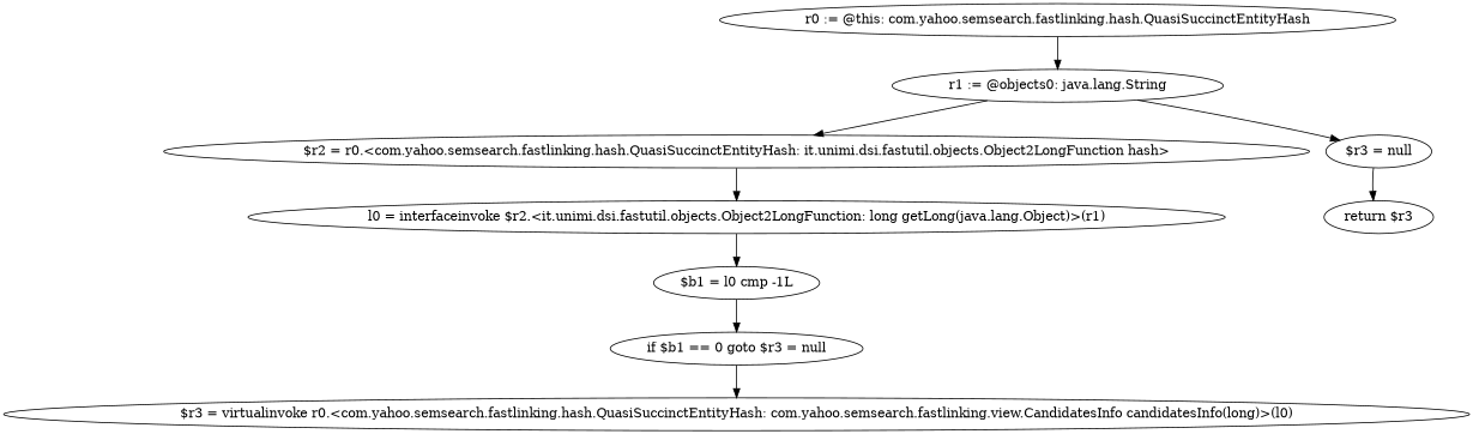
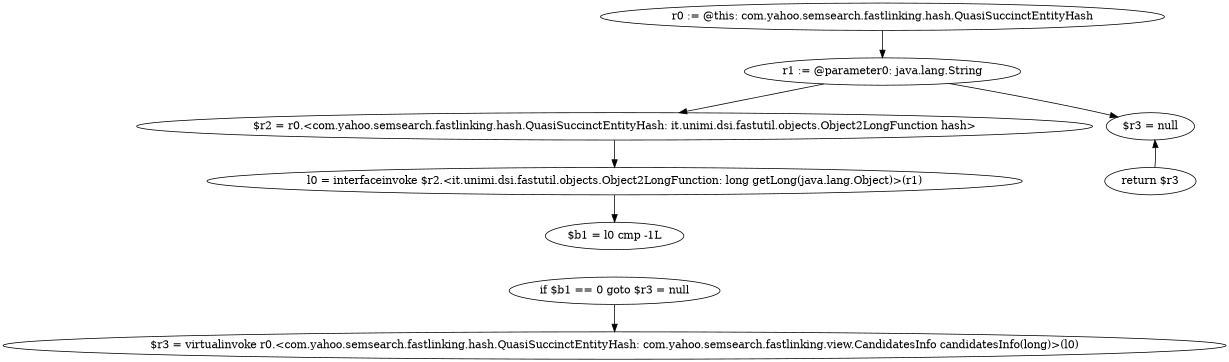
  digraph {
    "r0 := @this: com.yahoo.semsearch.fastlinking.hash.QuasiSuccinctEntityHash"
-   "r1 := @parameter0: java.lang.String" [label="r1 := @objects0: java.lang.String"]
+   "r1 := @parameter0: java.lang.String"
    "$r2 = r0.<com.yahoo.semsearch.fastlinking.hash.QuasiSuccinctEntityHash: it.unimi.dsi.fastutil.objects.Object2LongFunction hash>"
    "$r3 = null"
    "l0 = interfaceinvoke $r2.<it.unimi.dsi.fastutil.objects.Object2LongFunction: long getLong(java.lang.Object)>(r1)"
    "$b1 = l0 cmp -1L"
    "if $b1 == 0 goto $r3 = null"
    "$r3 = virtualinvoke r0.<com.yahoo.semsearch.fastlinking.hash.QuasiSuccinctEntityHash: com.yahoo.semsearch.fastlinking.view.CandidatesInfo candidatesInfo(long)>(l0)"
    "return $r3"
    "r0 := @this: com.yahoo.semsearch.fastlinking.hash.QuasiSuccinctEntityHash" -> "r1 := @parameter0: java.lang.String"
    "r1 := @parameter0: java.lang.String" -> "$r2 = r0.<com.yahoo.semsearch.fastlinking.hash.QuasiSuccinctEntityHash: it.unimi.dsi.fastutil.objects.Object2LongFunction hash>"
    "r1 := @parameter0: java.lang.String" -> "$r3 = null"
    "$r2 = r0.<com.yahoo.semsearch.fastlinking.hash.QuasiSuccinctEntityHash: it.unimi.dsi.fastutil.objects.Object2LongFunction hash>" -> "l0 = interfaceinvoke $r2.<it.unimi.dsi.fastutil.objects.Object2LongFunction: long getLong(java.lang.Object)>(r1)"
-   "$r3 = null" -> "return $r3"
+   "return $r3" -> "$r3 = null"
    "l0 = interfaceinvoke $r2.<it.unimi.dsi.fastutil.objects.Object2LongFunction: long getLong(java.lang.Object)>(r1)" -> "$b1 = l0 cmp -1L"
-   "$b1 = l0 cmp -1L" -> "if $b1 == 0 goto $r3 = null"
    "if $b1 == 0 goto $r3 = null" -> "$r3 = virtualinvoke r0.<com.yahoo.semsearch.fastlinking.hash.QuasiSuccinctEntityHash: com.yahoo.semsearch.fastlinking.view.CandidatesInfo candidatesInfo(long)>(l0)"
  }
